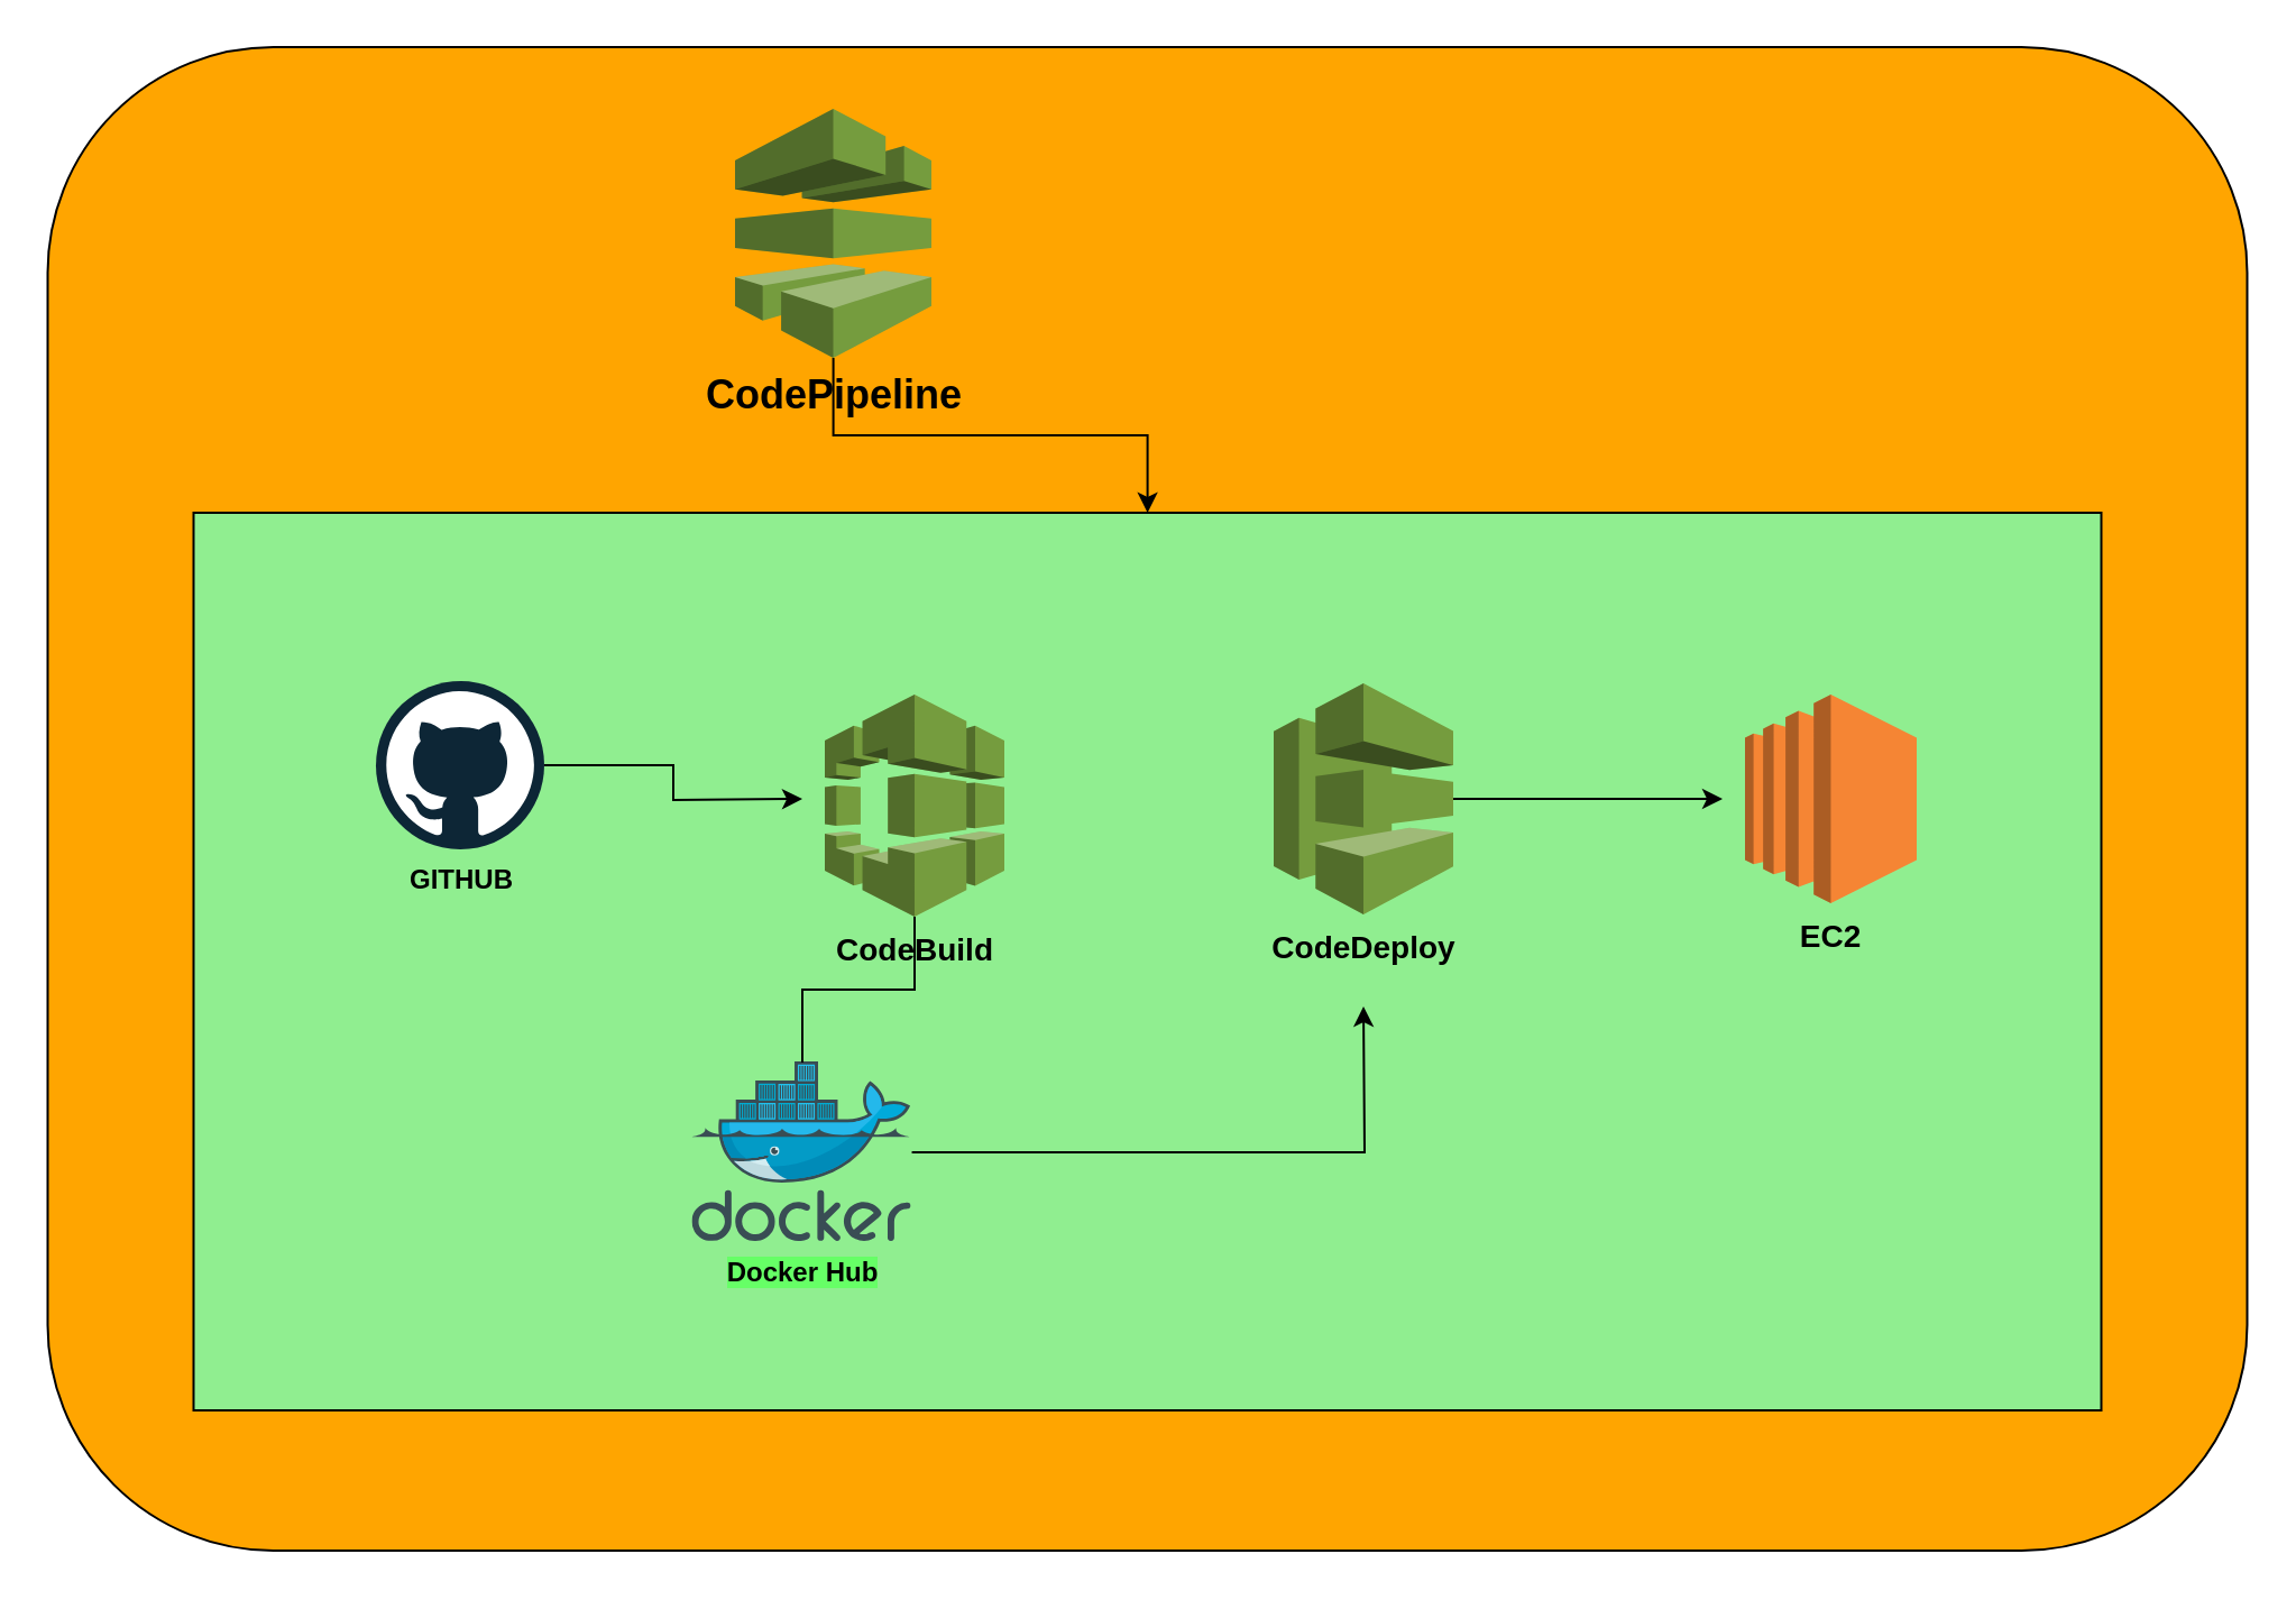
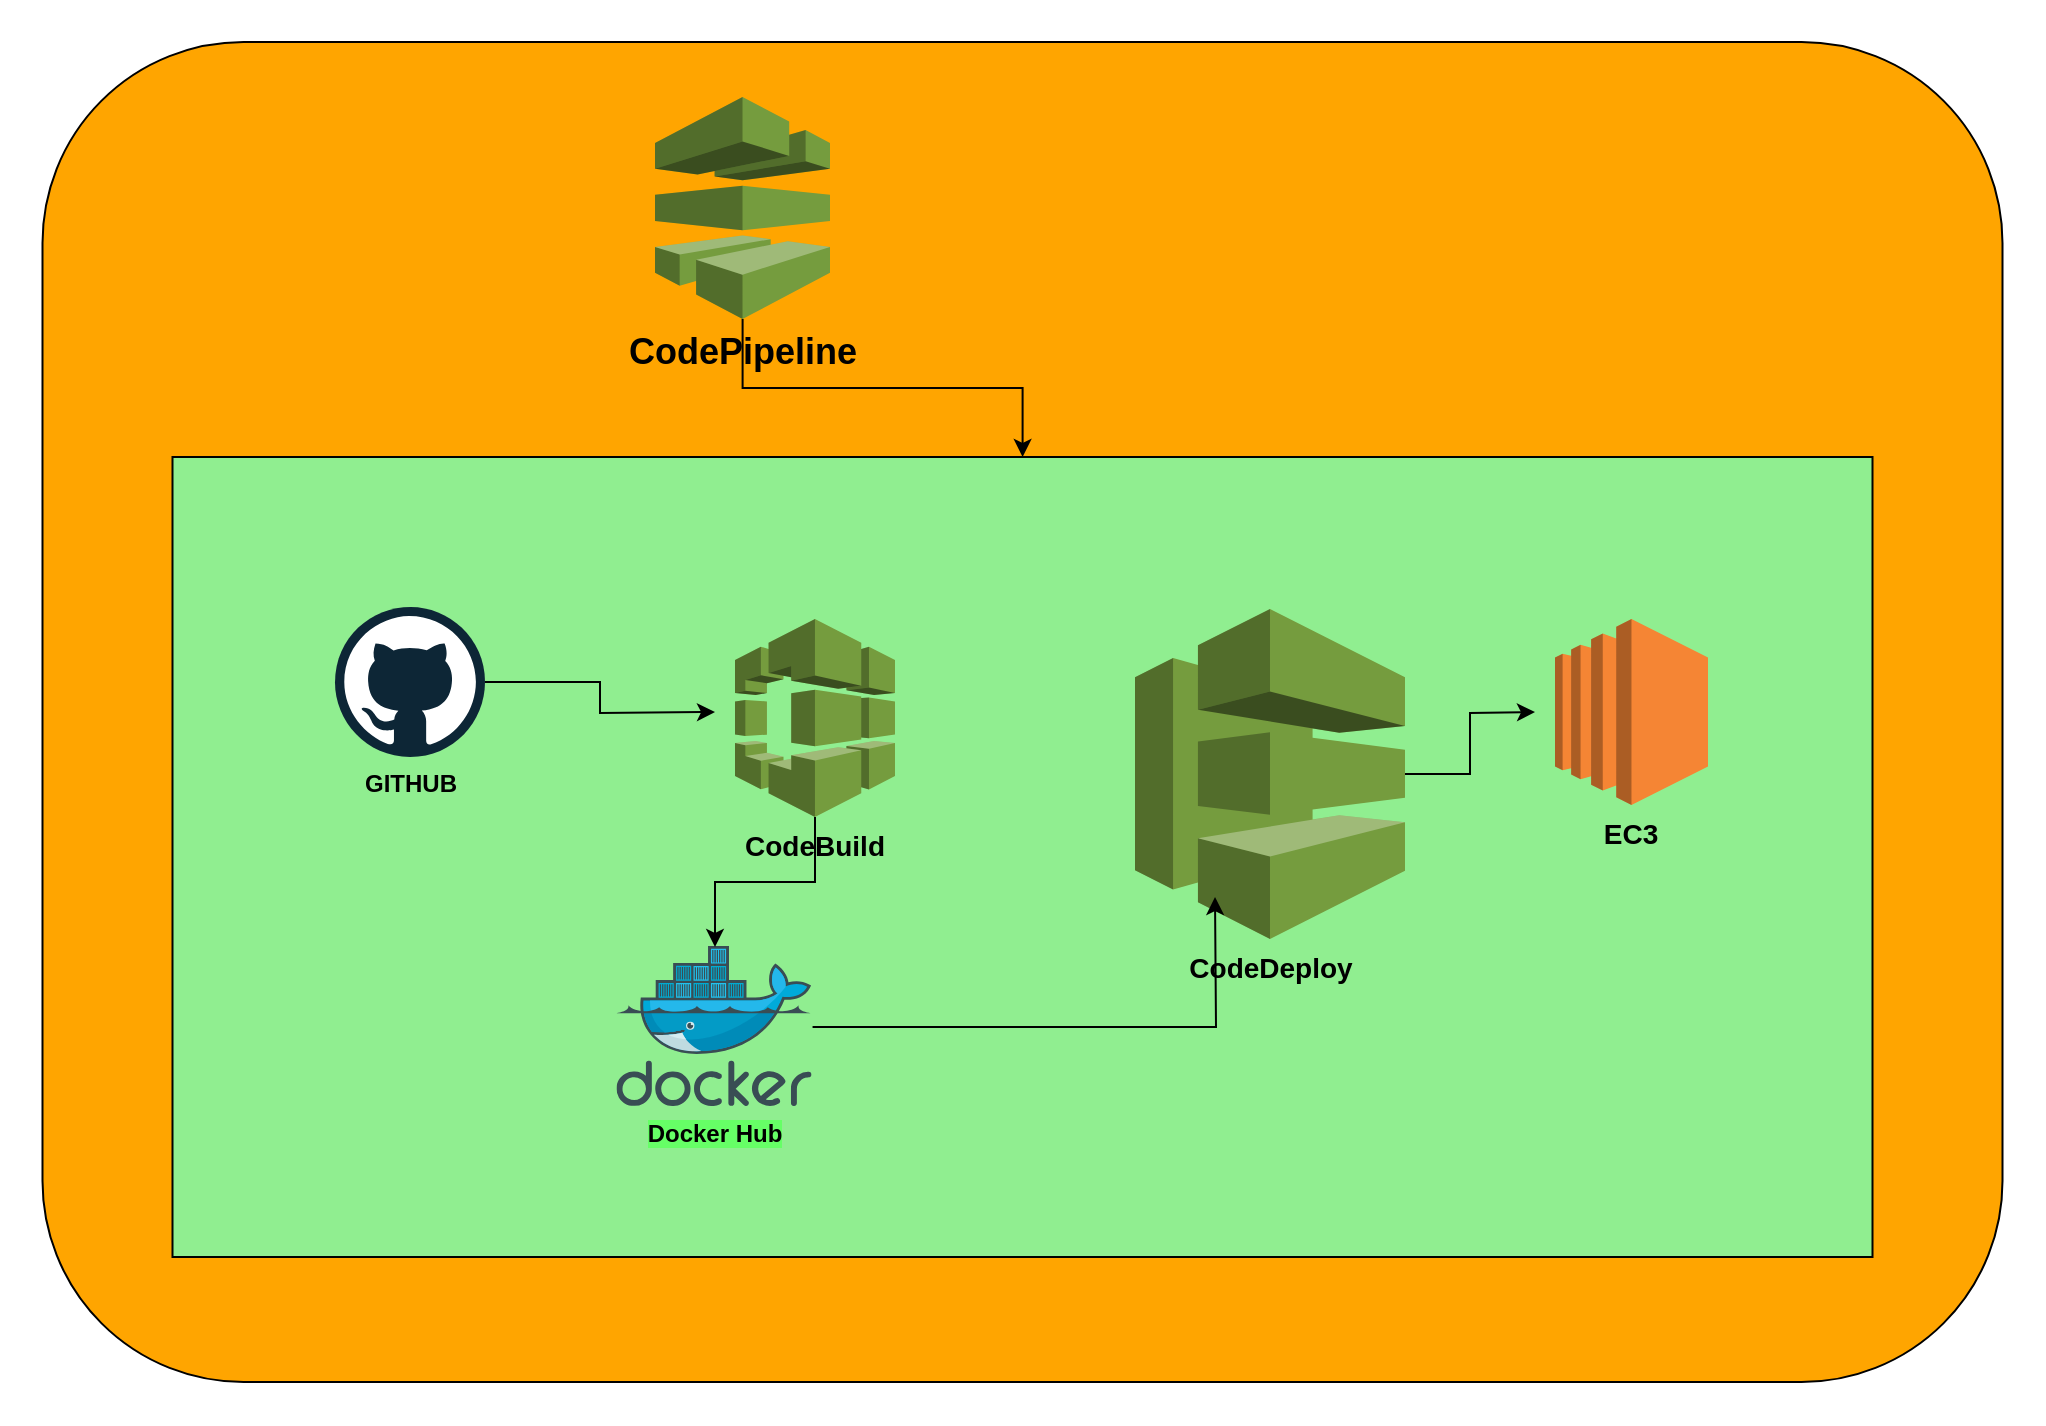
  <mxCell id="0" />
  <mxCell id="1" parent="0" />
  <mxCell id="2" value="" style="rounded=1;whiteSpace=wrap;html=1;dashed=0;strokeColor=default;align=center;verticalAlign=top;fontFamily=Helvetica;fontSize=12;fontColor=default;fillColor=Orange;" vertex="1" parent="1"><mxGeometry x="20.75" y="20.5" width="980" height="670" as="geometry" /></mxCell>
  <mxCell id="3" value="" style="whiteSpace=wrap;html=1;verticalAlign=top;fillColor=lightgreen;dashed=0;gradientColor=none;" vertex="1" parent="1"><mxGeometry x="85.75" y="228" width="850" height="400" as="geometry" /></mxCell>
  <mxCell id="4" style="edgeStyle=orthogonalEdgeStyle;rounded=0;orthogonalLoop=1;jettySize=auto;html=1;fontFamily=Helvetica;fontSize=12;fontColor=default;" edge="1" parent="1" source="5"><mxGeometry relative="1" as="geometry"><mxPoint x="357" y="355.5" as="targetPoint" /></mxGeometry></mxCell>
  <mxCell id="5" value="&lt;b&gt;GITHUB&lt;/b&gt;" style="dashed=0;outlineConnect=0;html=1;align=center;labelPosition=center;verticalLabelPosition=bottom;verticalAlign=top;shape=mxgraph.weblogos.github;strokeColor=default;fontFamily=Helvetica;fontSize=12;fontColor=default;fillColor=default;" vertex="1" parent="1"><mxGeometry x="167" y="303" width="75" height="75" as="geometry" /></mxCell>
  <mxCell id="6" value="&lt;b&gt;&lt;font style=&quot;font-size: 14px;&quot;&gt;CodeBuild&lt;/font&gt;&lt;/b&gt;" style="outlineConnect=0;dashed=0;verticalLabelPosition=bottom;verticalAlign=top;align=center;html=1;shape=mxgraph.aws3.codebuild;fillColor=#759C3E;gradientColor=none;strokeColor=default;fontFamily=Helvetica;fontSize=12;fontColor=default;" vertex="1" parent="1"><mxGeometry x="367" y="309" width="80" height="99" as="geometry" /></mxCell>
  <mxCell id="7" style="edgeStyle=orthogonalEdgeStyle;rounded=0;orthogonalLoop=1;jettySize=auto;html=1;fontFamily=Helvetica;fontSize=12;fontColor=default;" edge="1" parent="1" source="8"><mxGeometry relative="1" as="geometry"><mxPoint x="767" y="355.5" as="targetPoint" /></mxGeometry></mxCell>
- <mxCell id="8" value="&lt;b&gt;&lt;font style=&quot;font-size: 14px;&quot;&gt;CodeDeploy&lt;/font&gt;&lt;/b&gt;" style="outlineConnect=0;dashed=0;verticalLabelPosition=bottom;verticalAlign=top;align=center;html=1;shape=mxgraph.aws3.codedeploy;fillColor=#759C3E;gradientColor=none;strokeColor=default;fontFamily=Helvetica;fontSize=12;fontColor=default;" vertex="1" parent="1"><mxGeometry x="567" y="304" width="80" height="103" as="geometry" /></mxCell>
+ <mxCell id="8" value="&lt;b&gt;&lt;font style=&quot;font-size: 14px;&quot;&gt;CodeDeploy&lt;/font&gt;&lt;/b&gt;" style="outlineConnect=0;dashed=0;verticalLabelPosition=bottom;verticalAlign=top;align=center;html=1;shape=mxgraph.aws3.codedeploy;fillColor=#759C3E;gradientColor=none;strokeColor=default;fontFamily=Helvetica;fontSize=12;fontColor=default;" vertex="1" parent="1"><mxGeometry x="567" y="304" width="135" height="165" as="geometry" /></mxCell>
  <mxCell id="9" value="" style="edgeStyle=orthogonalEdgeStyle;rounded=0;orthogonalLoop=1;jettySize=auto;html=1;fontFamily=Helvetica;fontSize=12;fontColor=default;" edge="1" parent="1" source="10" target="3"><mxGeometry relative="1" as="geometry" /></mxCell>
  <mxCell id="10" value="&lt;b&gt;&lt;font style=&quot;font-size: 18px;&quot;&gt;CodePipeline&lt;/font&gt;&lt;/b&gt;" style="outlineConnect=0;dashed=0;verticalLabelPosition=bottom;verticalAlign=top;align=center;html=1;shape=mxgraph.aws3.codepipeline;fillColor=#759C3E;gradientColor=none;strokeColor=default;fontFamily=Helvetica;fontSize=12;fontColor=default;" vertex="1" parent="1"><mxGeometry x="327" y="48" width="87.5" height="111" as="geometry" /></mxCell>
- <mxCell id="11" value="&lt;b&gt;&lt;font style=&quot;font-size: 14px;&quot;&gt;EC2&lt;/font&gt;&lt;/b&gt;" style="outlineConnect=0;dashed=0;verticalLabelPosition=bottom;verticalAlign=top;align=center;html=1;shape=mxgraph.aws3.ec2;fillColor=#F58534;gradientColor=none;strokeColor=default;fontFamily=Helvetica;fontSize=12;fontColor=default;" vertex="1" parent="1"><mxGeometry x="777" y="309" width="76.5" height="93" as="geometry" /></mxCell>
+ <mxCell id="11" value="&lt;b&gt;&lt;font style=&quot;font-size: 14px;&quot;&gt;EC3&lt;/font&gt;&lt;/b&gt;" style="outlineConnect=0;dashed=0;verticalLabelPosition=bottom;verticalAlign=top;align=center;html=1;shape=mxgraph.aws3.ec2;fillColor=#F58534;gradientColor=none;strokeColor=default;fontFamily=Helvetica;fontSize=12;fontColor=default;" vertex="1" parent="1"><mxGeometry x="777" y="309" width="76.5" height="93" as="geometry" /></mxCell>
  <mxCell id="12" style="edgeStyle=orthogonalEdgeStyle;rounded=0;orthogonalLoop=1;jettySize=auto;html=1;fontFamily=Helvetica;fontSize=12;fontColor=default;" edge="1" parent="1" source="13"><mxGeometry relative="1" as="geometry"><mxPoint x="607" y="448" as="targetPoint" /></mxGeometry></mxCell>
  <mxCell id="13" value="&lt;b style=&quot;background-color: rgb(102, 255, 102);&quot;&gt;Docker Hub&lt;/b&gt;" style="image;sketch=0;aspect=fixed;html=1;points=[];align=center;fontSize=12;image=img/lib/mscae/Docker.svg;dashed=0;strokeColor=default;verticalAlign=top;fontFamily=Helvetica;fontColor=default;fillColor=default;" vertex="1" parent="1"><mxGeometry x="308.22" y="473" width="97.56" height="80" as="geometry" /></mxCell>
- <mxCell id="14" style="edgeStyle=orthogonalEdgeStyle;rounded=0;orthogonalLoop=1;jettySize=auto;html=1;entryX=0.5;entryY=0;entryDx=0;entryDy=0;entryPerimeter=0;fontFamily=Helvetica;fontSize=12;fontColor=default;endArrow=none;" edge="1" parent="1" source="6" target="13"><mxGeometry relative="1" as="geometry" /></mxCell>
+ <mxCell id="14" style="edgeStyle=orthogonalEdgeStyle;rounded=0;orthogonalLoop=1;jettySize=auto;html=1;entryX=0.5;entryY=0;entryDx=0;entryDy=0;entryPerimeter=0;fontFamily=Helvetica;fontSize=12;fontColor=default;" edge="1" parent="1" source="6" target="13"><mxGeometry relative="1" as="geometry" /></mxCell>
